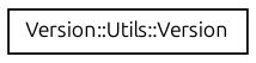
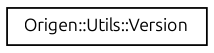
  digraph {
    rankdir=LR
    fontname=Ubuntu
-   n1 [color=black fillcolor=white fontname=Ubuntu fontsize=10 height=0.2 label="Version::Utils::Version" shape=record style=filled width=0.4]
+   n1 [color=black fillcolor=white fontname=Ubuntu fontsize=10 height=0.2 label="Origen::Utils::Version" shape=record style=filled width=0.4]
  }
